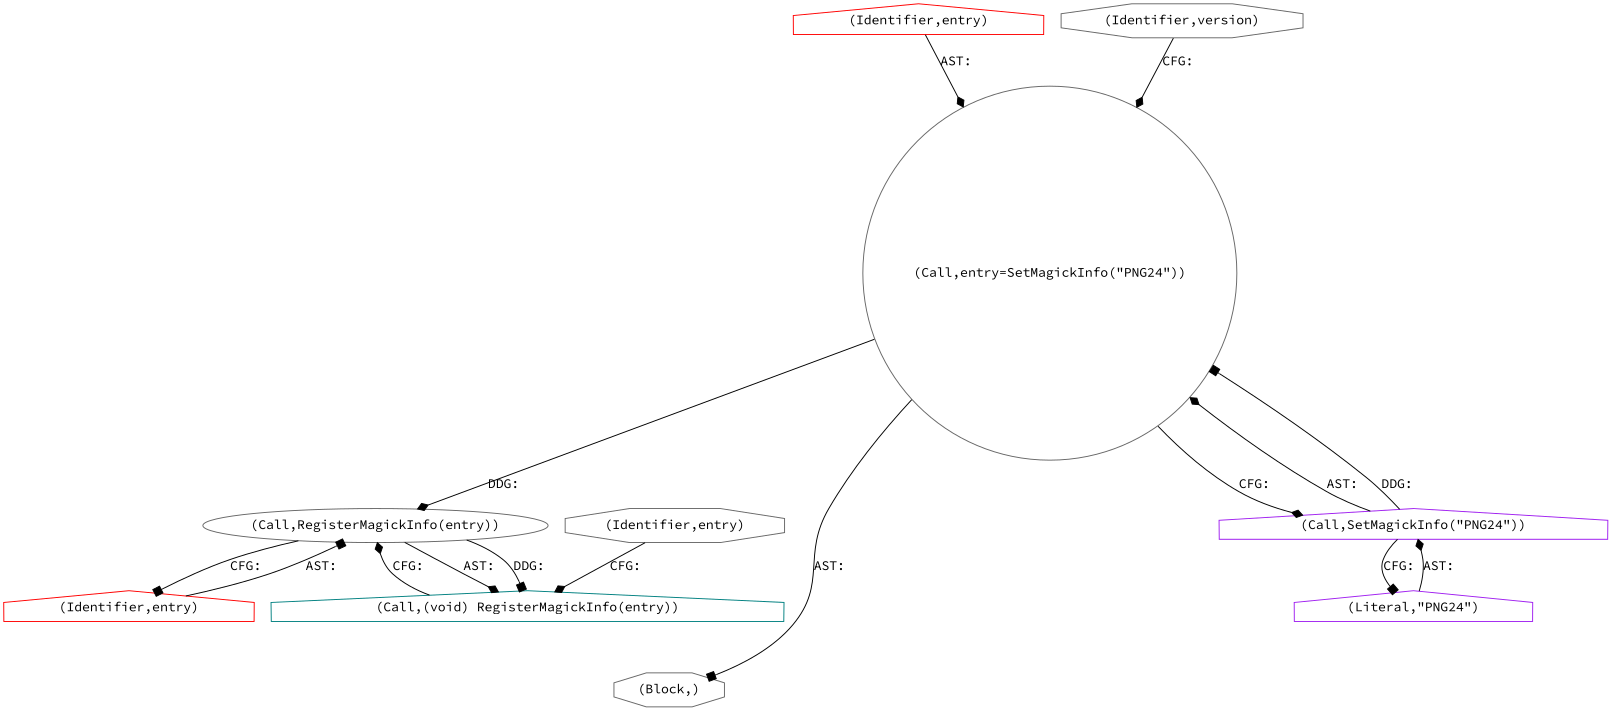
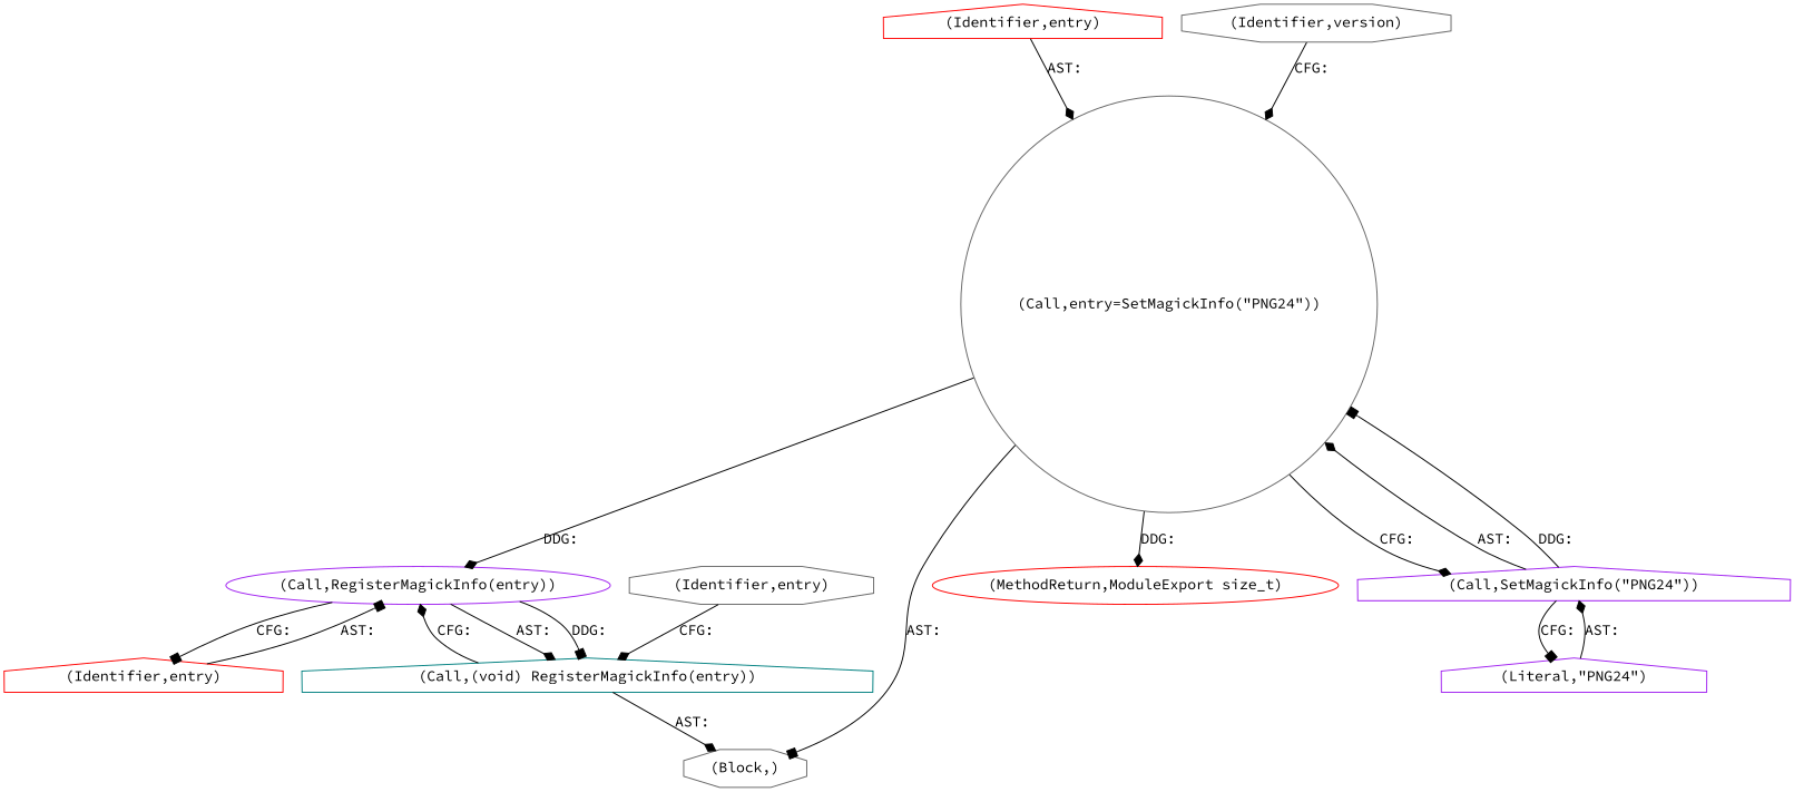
  digraph {
    fontname="Source Code Pro"
    node [color=gray40 fontname="Source Code Pro" shape=house]
    edge [arrowhead=diamond fontname="Source Code Pro"]
-   n1 [label="(Call,RegisterMagickInfo(entry))" shape=ellipse]
+   n1 [color=purple label="(Call,RegisterMagickInfo(entry))" shape=ellipse]
    n2 [color=teal label="(Call,(void) RegisterMagickInfo(entry))"]
    n3 [color=red label="(Identifier,entry)"]
    n4 [label="(Block,)" shape=octagon]
    n5 [label="(Call,entry=SetMagickInfo(\"PNG24\"))" shape=circle]
    n6 [color=purple label="(Call,SetMagickInfo(\"PNG24\"))"]
+   n7 [color=red label="(MethodReturn,ModuleExport size_t)" shape=ellipse]
    n8 [color=purple label="(Literal,\"PNG24\")"]
    n9 [color=red label="(Identifier,entry)"]
    n10 [label="(Identifier,entry)" shape=octagon]
    n11 [label="(Identifier,version)" shape=octagon]
    n1 -> n2 [label="AST: "]
    n1 -> n2 [arrowhead=box label="DDG: "]
    n1 -> n3 [arrowhead=box label="CFG: "]
    n2 -> n1 [label="CFG: "]
+   n2 -> n4 [label="AST: "]
    n3 -> n1 [arrowhead=box label="AST: "]
    n5 -> n1 [label="DDG: "]
    n5 -> n4 [arrowhead=box label="AST: "]
    n5 -> n6 [label="CFG: "]
+   n5 -> n7 [label="DDG: "]
    n6 -> n5 [label="AST: "]
    n6 -> n5 [arrowhead=box label="DDG: "]
    n6 -> n8 [arrowhead=box label="CFG: "]
    n8 -> n6 [label="AST: "]
    n9 -> n5 [label="AST: "]
    n10 -> n2 [label="CFG: "]
    n11 -> n5 [label="CFG: "]
  }
